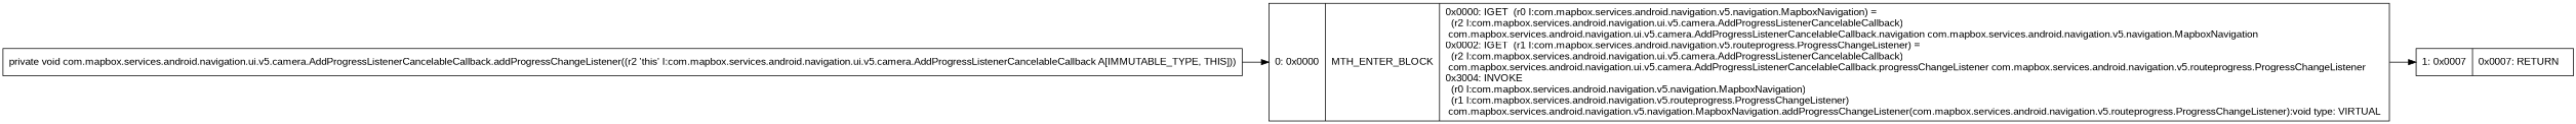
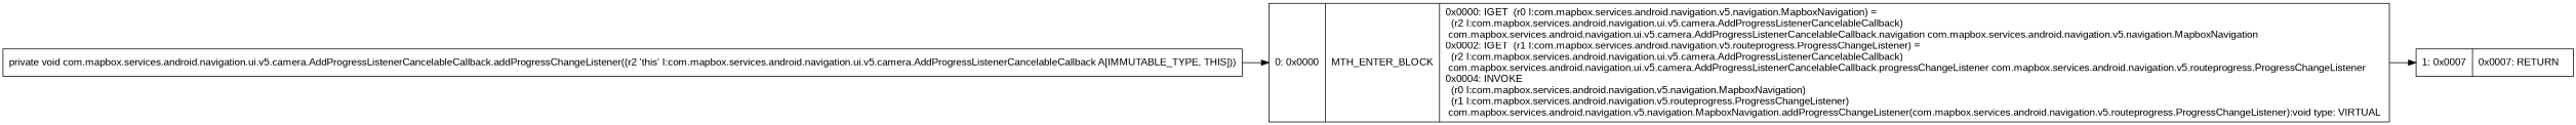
  digraph {
    rankdir=LR
    fontname="Liberation Sans"
    node [shape=record fontname="Liberation Sans"]
    edge [fontname="Liberation Sans"]
-   n1 [label="{0\:\ 0x0000|MTH_ENTER_BLOCK\l|0x0000: IGET  (r0 I:com.mapbox.services.android.navigation.v5.navigation.MapboxNavigation) = \l  (r2 I:com.mapbox.services.android.navigation.ui.v5.camera.AddProgressListenerCancelableCallback)\l com.mapbox.services.android.navigation.ui.v5.camera.AddProgressListenerCancelableCallback.navigation com.mapbox.services.android.navigation.v5.navigation.MapboxNavigation \l0x0002: IGET  (r1 I:com.mapbox.services.android.navigation.v5.routeprogress.ProgressChangeListener) = \l  (r2 I:com.mapbox.services.android.navigation.ui.v5.camera.AddProgressListenerCancelableCallback)\l com.mapbox.services.android.navigation.ui.v5.camera.AddProgressListenerCancelableCallback.progressChangeListener com.mapbox.services.android.navigation.v5.routeprogress.ProgressChangeListener \l0x3004: INVOKE  \l  (r0 I:com.mapbox.services.android.navigation.v5.navigation.MapboxNavigation)\l  (r1 I:com.mapbox.services.android.navigation.v5.routeprogress.ProgressChangeListener)\l com.mapbox.services.android.navigation.v5.navigation.MapboxNavigation.addProgressChangeListener(com.mapbox.services.android.navigation.v5.routeprogress.ProgressChangeListener):void type: VIRTUAL \l}"]
+   n1 [label="{0\:\ 0x0000|MTH_ENTER_BLOCK\l|0x0000: IGET  (r0 I:com.mapbox.services.android.navigation.v5.navigation.MapboxNavigation) = \l  (r2 I:com.mapbox.services.android.navigation.ui.v5.camera.AddProgressListenerCancelableCallback)\l com.mapbox.services.android.navigation.ui.v5.camera.AddProgressListenerCancelableCallback.navigation com.mapbox.services.android.navigation.v5.navigation.MapboxNavigation \l0x0002: IGET  (r1 I:com.mapbox.services.android.navigation.v5.routeprogress.ProgressChangeListener) = \l  (r2 I:com.mapbox.services.android.navigation.ui.v5.camera.AddProgressListenerCancelableCallback)\l com.mapbox.services.android.navigation.ui.v5.camera.AddProgressListenerCancelableCallback.progressChangeListener com.mapbox.services.android.navigation.v5.routeprogress.ProgressChangeListener \l0x0004: INVOKE  \l  (r0 I:com.mapbox.services.android.navigation.v5.navigation.MapboxNavigation)\l  (r1 I:com.mapbox.services.android.navigation.v5.routeprogress.ProgressChangeListener)\l com.mapbox.services.android.navigation.v5.navigation.MapboxNavigation.addProgressChangeListener(com.mapbox.services.android.navigation.v5.routeprogress.ProgressChangeListener):void type: VIRTUAL \l}"]
    n2 [label="{1\:\ 0x0007|0x0007: RETURN   \l}"]
    n3 [label="{private void com.mapbox.services.android.navigation.ui.v5.camera.AddProgressListenerCancelableCallback.addProgressChangeListener((r2 'this' I:com.mapbox.services.android.navigation.ui.v5.camera.AddProgressListenerCancelableCallback A[IMMUTABLE_TYPE, THIS])) }"]
    n1 -> n2
    n3 -> n1
  }
